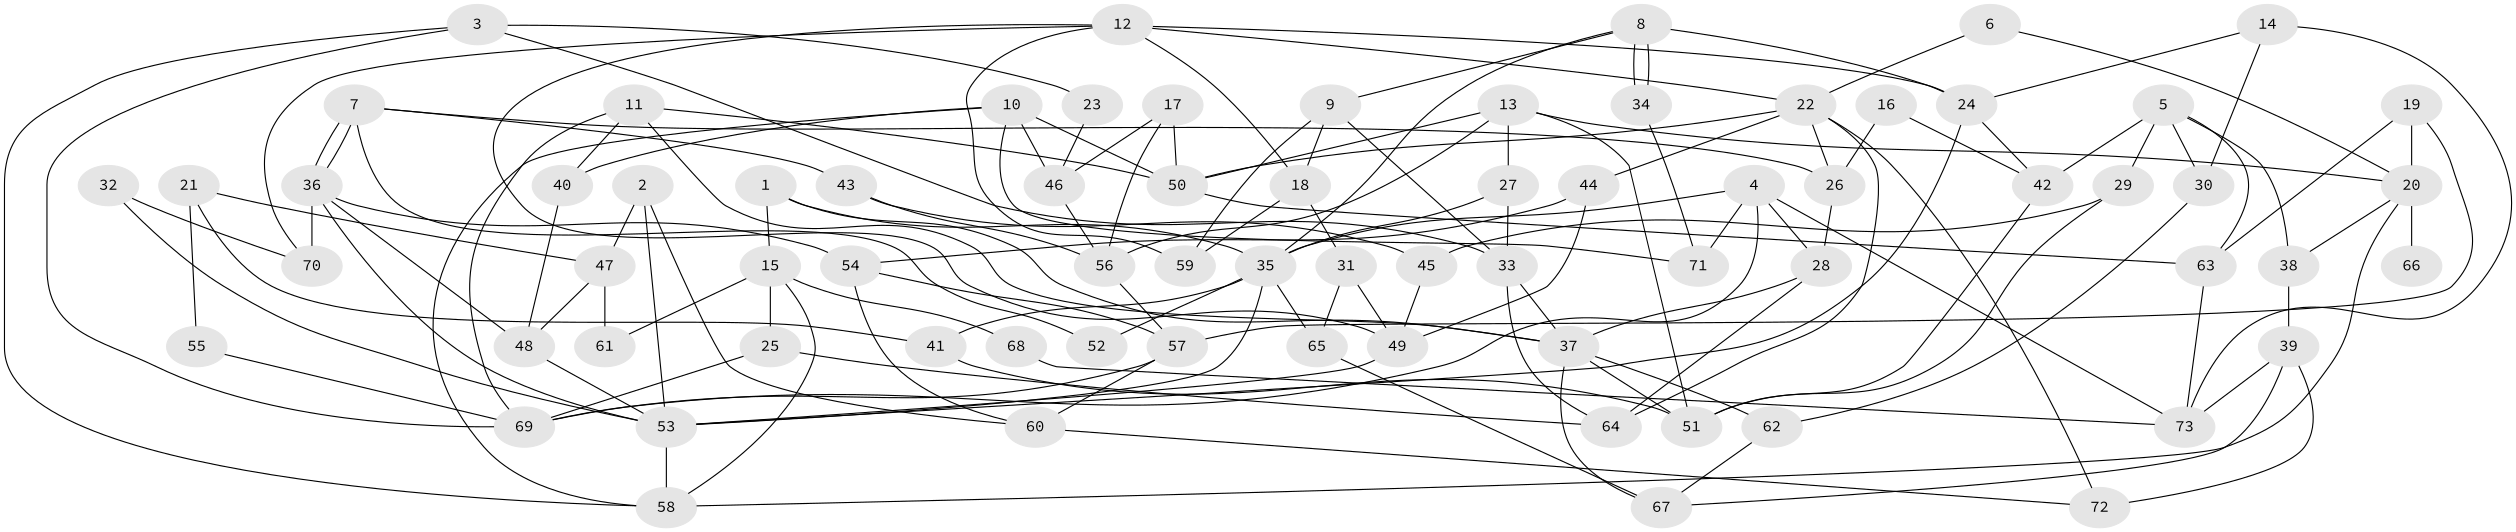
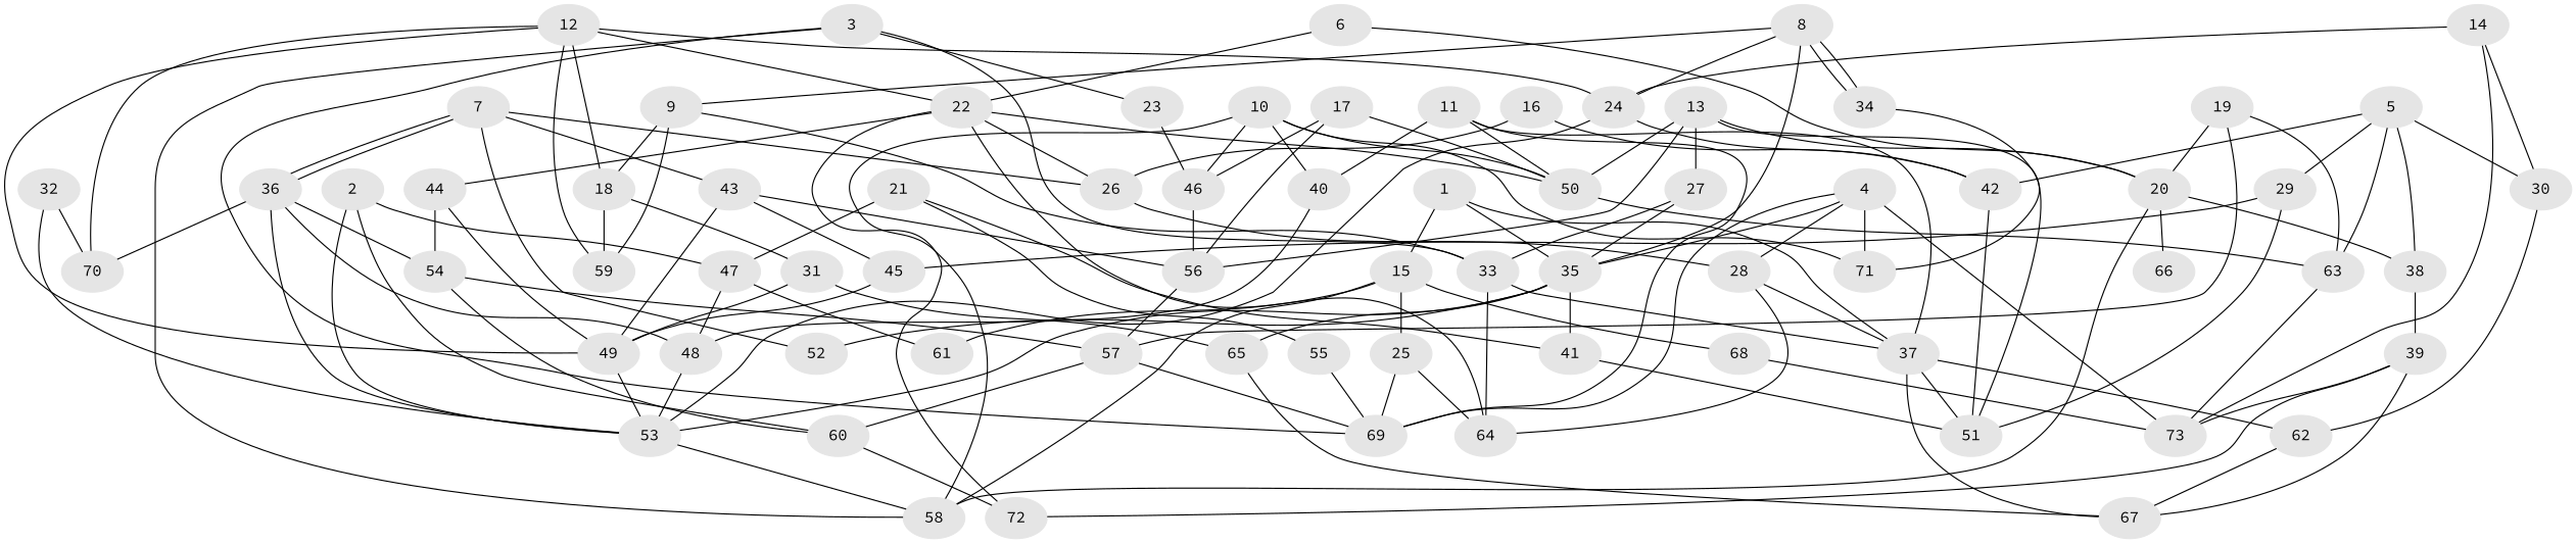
  graph {
    fontname="Source Code Pro"
    node [color=gray90 fontname="Source Code Pro" style=filled]
    edge [fontname="Source Code Pro"]
    1
    15
    35
    37
    58
    25
    61
    68
    53
    52
    41
    65
    51
    62
    67
    2
    47
    60
    48
    72
    3
    23
    33
    69
    46
    64
    4
    28
    71
    73
    5
    29
    30
    38
    42
    63
    45
    39
    6
    20
    22
    66
    50
    26
    44
    7
    36
    43
    70
    54
    49
    56
    8
    9
    24
    34
    18
    59
    31
    10
    40
    11
    12
    13
    27
    57
    14
    16
    17
    19
    21
    55
    32
    1 -- 15
    1 -- 35
    1 -- 37
    15 -- 58
    15 -- 25
    15 -- 61
    15 -- 68
    35 -- 53
    35 -- 52
    35 -- 41
    35 -- 65
    37 -- 51
    37 -- 62
    37 -- 67
    25 -- 69
    25 -- 64
    68 -- 73
    53 -- 58
    41 -- 51
    65 -- 67
    62 -- 67
    2 -- 53
    2 -- 47
    2 -- 60
    47 -- 61
    47 -- 48
    60 -- 72
    48 -- 53
    3 -- 58
    3 -- 23
    3 -- 33
    3 -- 69
    23 -- 46
    33 -- 37
    33 -- 64
    46 -- 56
    4 -- 35
    4 -- 69
    4 -- 28
    4 -- 71
    4 -- 73
    28 -- 37
    28 -- 64
    5 -- 29
    5 -- 30
    5 -- 38
    5 -- 42
    5 -- 63
    29 -- 51
    29 -- 45
    30 -- 62
    38 -- 39
    42 -- 51
    63 -- 73
    45 -- 49
    39 -- 67
    39 -- 72
    39 -- 73
    6 -- 20
    6 -- 22
    20 -- 58
    20 -- 38
    20 -- 66
    22 -- 72
    22 -- 64
    22 -- 50
    22 -- 26
    22 -- 44
    50 -- 63
    26 -- 28
    44 -- 54
    44 -- 49
    7 -- 52
    7 -- 26
    7 -- 36
    7 -- 36
    7 -- 43
    36 -- 53
    36 -- 48
    36 -- 70
    36 -- 54
    43 -- 45
+   43 -- 49
    43 -- 56
    54 -- 60
    54 -- 57
    49 -- 53
    56 -- 57
    8 -- 35
    8 -- 9
    8 -- 24
    8 -- 34
    8 -- 34
    9 -- 33
    9 -- 18
    9 -- 59
    24 -- 53
    24 -- 42
    34 -- 71
    18 -- 59
    18 -- 31
    31 -- 65
    31 -- 49
    10 -- 58
    10 -- 46
    10 -- 71
    10 -- 50
    10 -- 40
    40 -- 48
    11 -- 37
    11 -- 69
    11 -- 50
    11 -- 40
    12 -- 22
    12 -- 70
    12 -- 49
    12 -- 24
    12 -- 18
    12 -- 59
    13 -- 51
    13 -- 20
    13 -- 50
    13 -- 56
    13 -- 27
    27 -- 35
    27 -- 33
    57 -- 60
    57 -- 69
    14 -- 73
    14 -- 30
    14 -- 24
    16 -- 42
    16 -- 26
    17 -- 46
    17 -- 50
    17 -- 56
    19 -- 63
    19 -- 20
    19 -- 57
    21 -- 41
    21 -- 47
    21 -- 55
    55 -- 69
    32 -- 53
    32 -- 70
  }
